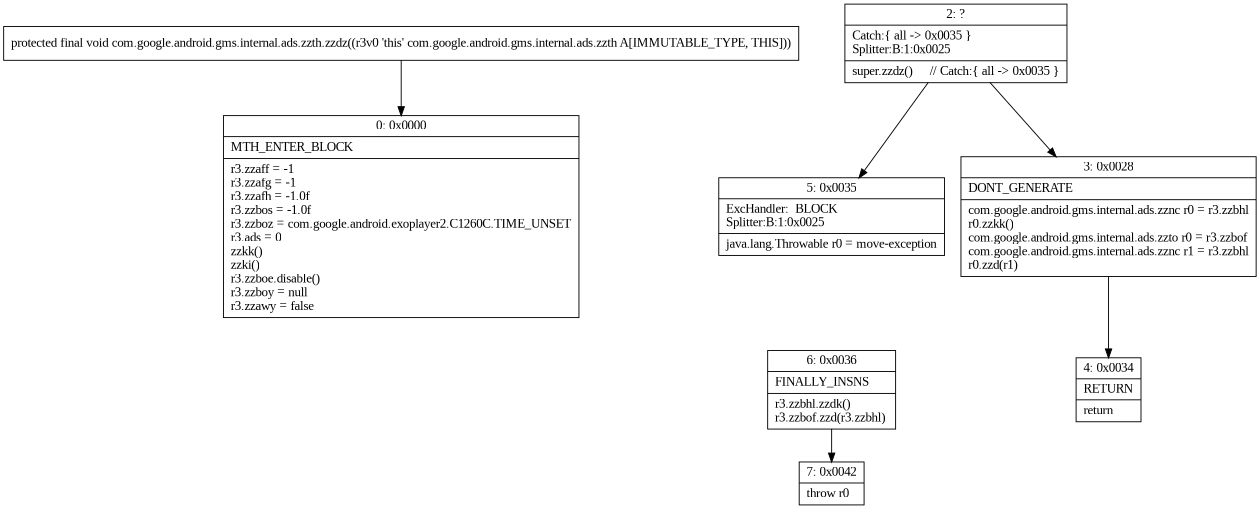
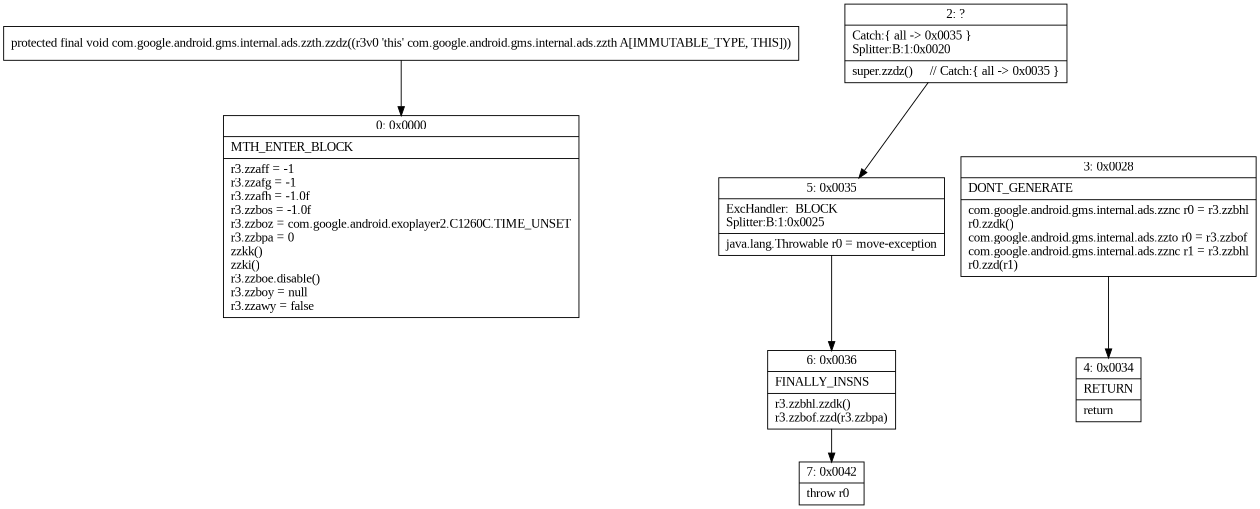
  digraph {
    fontname="Liberation Serif"
    node [fontname="Liberation Serif" shape=record]
    edge [fontname="Liberation Serif"]
-   n1 [label="{0\:\ 0x0000|MTH_ENTER_BLOCK\l|r3.zzaff = \-1\lr3.zzafg = \-1\lr3.zzafh = \-1.0f\lr3.zzbos = \-1.0f\lr3.zzboz = com.google.android.exoplayer2.C1260C.TIME_UNSET\lr3.ads = 0\lzzkk()\lzzki()\lr3.zzboe.disable()\lr3.zzboy = null\lr3.zzawy = false\l}"]
-   n2 [label="{2\:\ ?|Catch:\{ all \-\> 0x0035 \}\lSplitter:B:1:0x0025\l|super.zzdz()     \/\/ Catch:\{ all \-\> 0x0035 \}\l}"]
+   n1 [label="{0\:\ 0x0000|MTH_ENTER_BLOCK\l|r3.zzaff = \-1\lr3.zzafg = \-1\lr3.zzafh = \-1.0f\lr3.zzbos = \-1.0f\lr3.zzboz = com.google.android.exoplayer2.C1260C.TIME_UNSET\lr3.zzbpa = 0\lzzkk()\lzzki()\lr3.zzboe.disable()\lr3.zzboy = null\lr3.zzawy = false\l}"]
+   n2 [label="{2\:\ ?|Catch:\{ all \-\> 0x0035 \}\lSplitter:B:1:0x0020\l|super.zzdz()     \/\/ Catch:\{ all \-\> 0x0035 \}\l}"]
    n3 [label="{5\:\ 0x0035|ExcHandler:  BLOCK\lSplitter:B:1:0x0025\l|java.lang.Throwable r0 = move\-exception\l}"]
-   n4 [label="{3\:\ 0x0028|DONT_GENERATE\l|com.google.android.gms.internal.ads.zznc r0 = r3.zzbhl\lr0.zzkk()\lcom.google.android.gms.internal.ads.zzto r0 = r3.zzbof\lcom.google.android.gms.internal.ads.zznc r1 = r3.zzbhl\lr0.zzd(r1)\l}"]
-   n5 [label="{6\:\ 0x0036|FINALLY_INSNS\l|r3.zzbhl.zzdk()\lr3.zzbof.zzd(r3.zzbhl)\l}"]
+   n4 [label="{3\:\ 0x0028|DONT_GENERATE\l|com.google.android.gms.internal.ads.zznc r0 = r3.zzbhl\lr0.zzdk()\lcom.google.android.gms.internal.ads.zzto r0 = r3.zzbof\lcom.google.android.gms.internal.ads.zznc r1 = r3.zzbhl\lr0.zzd(r1)\l}"]
+   n5 [label="{6\:\ 0x0036|FINALLY_INSNS\l|r3.zzbhl.zzdk()\lr3.zzbof.zzd(r3.zzbpa)\l}"]
    n6 [label="{4\:\ 0x0034|RETURN\l|return\l}"]
    n7 [label="{7\:\ 0x0042|throw r0\l}"]
    n8 [label="{protected final void com.google.android.gms.internal.ads.zzth.zzdz((r3v0 'this' com.google.android.gms.internal.ads.zzth A[IMMUTABLE_TYPE, THIS])) }"]
    n2 -> n3
-   n2 -> n4
+   n3 -> n5
    n4 -> n6
    n5 -> n7
    n8 -> n1
  }
